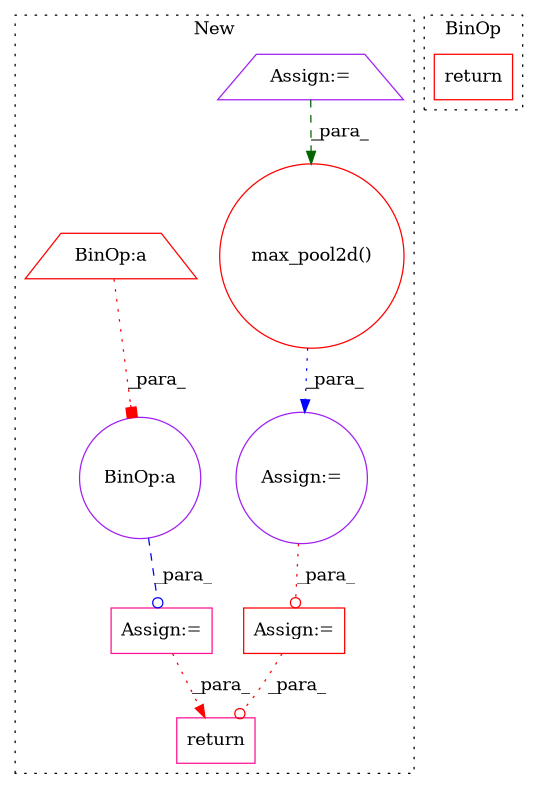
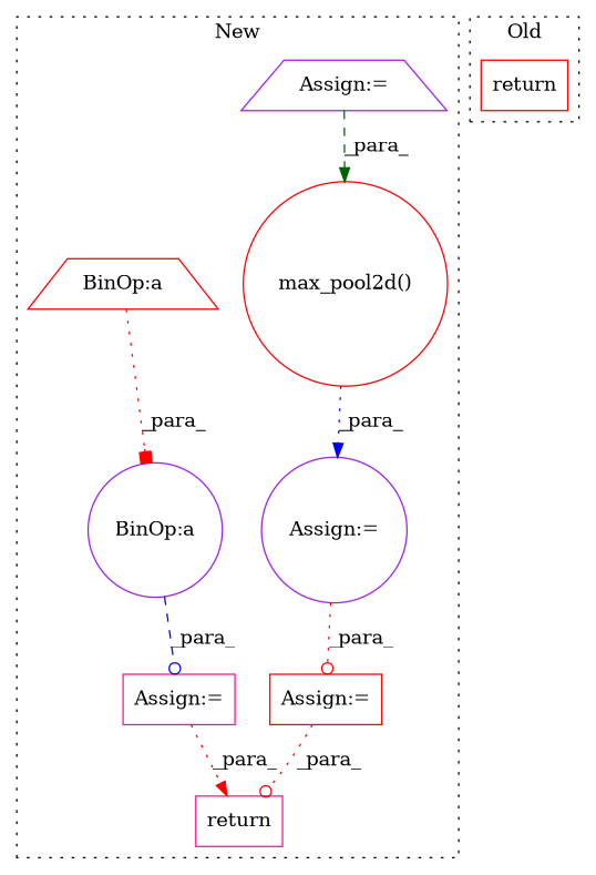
  digraph {
    node [a=68 l=3 shape=box color=red]
    edge [color=red style=dotted arrowhead=normal]
    n1 [a=75 l="31,22" label="max_pool2d()" s="7658,7735" shape=circle]
    n2 [a=93 l=7 label=return s=8014 color=deeppink]
    n3 [label="Assign:=" s=7325 shape=trapezium color=purple]
    n4 [label="Assign:=" s=7935]
    n5 [label="Assign:=" s=7655 shape=circle color=purple]
    n6 [a=82 l=23 label="BinOp:a" s=7822 shape=circle color=purple]
    n7 [a=82 label="BinOp:a" s=7825 shape=trapezium]
    n8 [label="Assign:=" s=7897 color=deeppink]
    n9 [a=93 l=7 label=return s=6524]
    subgraph cluster_1 {
      label=New
      style=dotted
      n1
      n2
      n3
      n4
      n5
      n6
      n7
      n8
    }
    subgraph cluster_2 {
-     label=BinOp
+     label=Old
      style=dotted
      n9
    }
    n1 -> n5 [label=_para_ color=blue]
    n3 -> n1 [label=_para_ color=darkgreen style=dashed]
    n4 -> n2 [label=_para_ arrowhead=odot]
    n5 -> n4 [label=_para_ arrowhead=odot]
    n6 -> n8 [label=_para_ color=blue style=dashed arrowhead=odot]
    n7 -> n6 [label=_para_ arrowhead=box]
    n8 -> n2 [label=_para_]
  }
